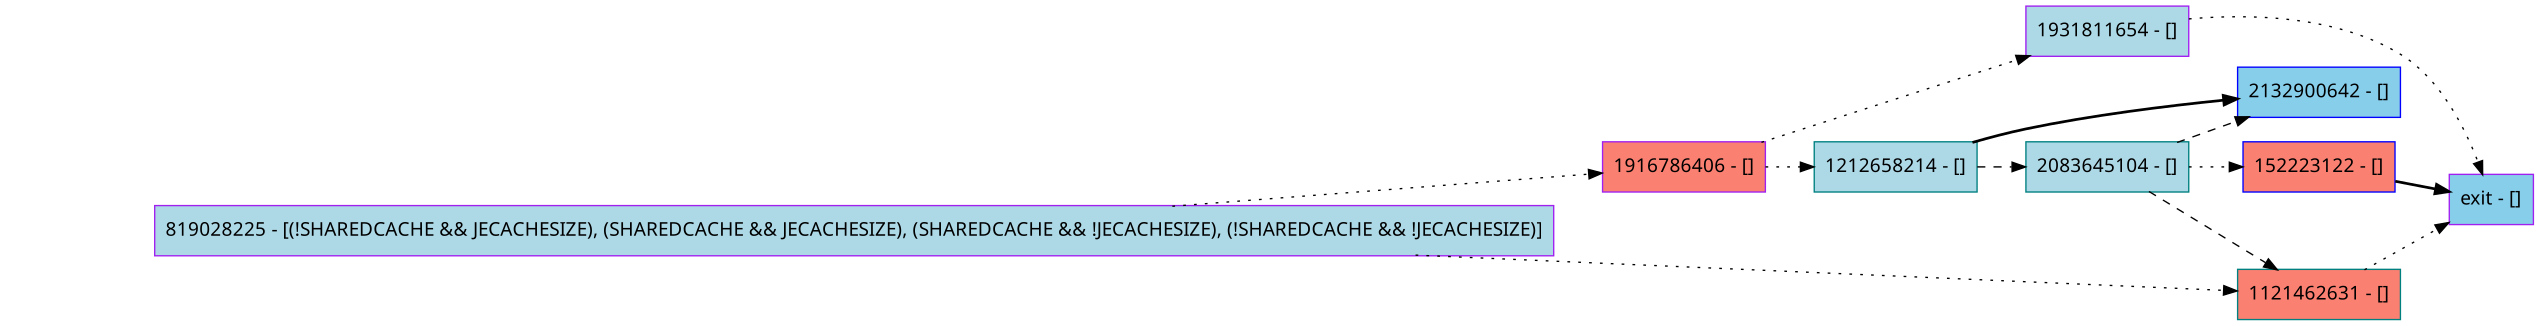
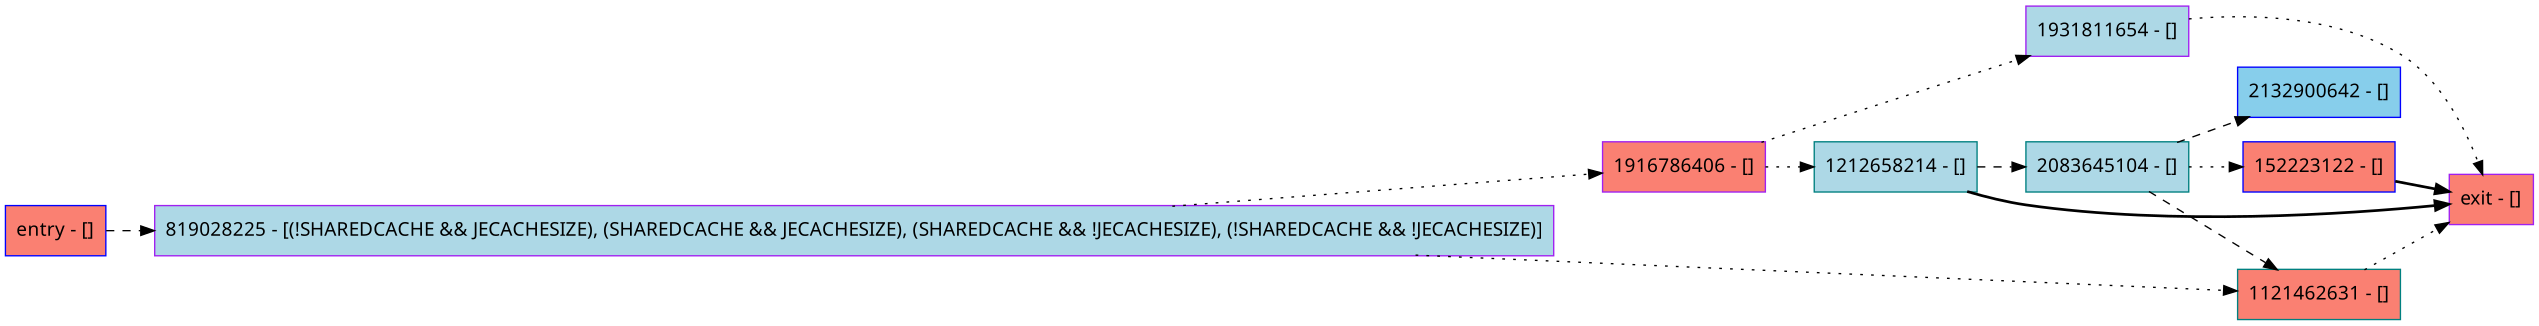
  digraph {
    fontname="Noto Sans"
    rankdir=LR
    node [color=purple fillcolor=lightblue fontname="Noto Sans" shape=record style=filled]
    edge [fontname="Noto Sans" style=dotted]
    n1 [color=teal label="2083645104 - []"]
    n2 [color=blue fillcolor=salmon label="152223122 - []"]
    n3 [color=blue fillcolor=skyblue label="2132900642 - []"]
    n4 [color=teal fillcolor=salmon label="1121462631 - []"]
-   n5 [fillcolor=skyblue label="exit - []"]
+   n5 [fillcolor=salmon label="exit - []"]
+   n6 [color=blue fillcolor=salmon label="entry - []"]
    n7 [label="819028225 - [(!SHAREDCACHE && JECACHESIZE), (SHAREDCACHE && JECACHESIZE), (SHAREDCACHE && !JECACHESIZE), (!SHAREDCACHE && !JECACHESIZE)]"]
    n8 [fillcolor=salmon label="1916786406 - []"]
    n9 [label="1931811654 - []"]
    n10 [color=teal label="1212658214 - []"]
    n1 -> n2
    n1 -> n3 [style=dashed]
    n1 -> n4 [style=dashed]
    n2 -> n5 [style=bold]
    n4 -> n5
+   n6 -> n7 [style=dashed]
    n7 -> n4
    n7 -> n8
    n8 -> n9
    n8 -> n10
    n9 -> n5
    n10 -> n1 [style=dashed]
-   n10 -> n3 [style=bold]
+   n10 -> n5 [style=bold]
  }
